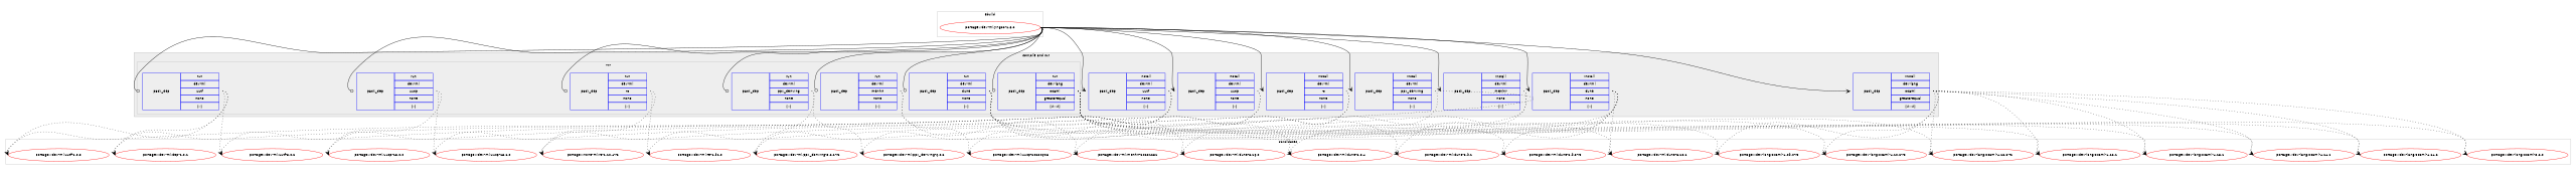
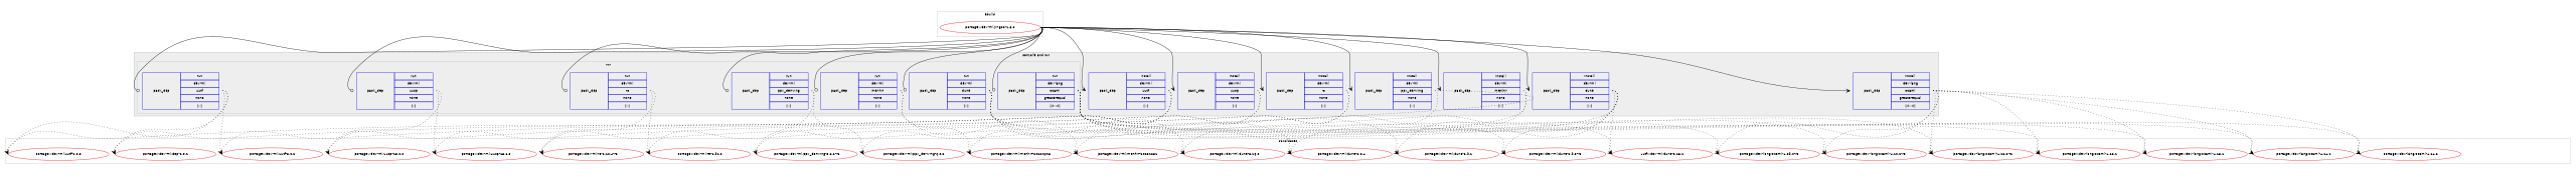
  digraph {
    compound=true
    concentrate=true
    fontname=Helvetica
    fontsize=10
    newrank=true
    rankdir=TB
    ranksep=1.5
    node [color=red fontname=Helvetica fontsize=10]
    edge [arrowhead=vee headport=w style=dotted tailport=e weight=100]
    n1 [label="portage://dev-ml/jingoo-1.5.0" width=4]
    n2 [color=blue label=<<TABLE BORDER="0" CELLBORDER="1" CELLSPACING="0" CELLPADDING="4" WIDTH="220"><TR><TD ROWSPAN="6" CELLPADDING="30">pack_dep</TD></TR><TR><TD WIDTH="110">install</TD></TR><TR><TD>dev-lang</TD></TR><TR><TD>ocaml</TD></TR><TR><TD>greaterequal</TD></TR><TR><TD>[4,,,4]</TD></TR></TABLE>> shape=none]
    n3 [color=blue label=<<TABLE BORDER="0" CELLBORDER="1" CELLSPACING="0" CELLPADDING="4" WIDTH="220"><TR><TD ROWSPAN="6" CELLPADDING="30">pack_dep</TD></TR><TR><TD WIDTH="110">install</TD></TR><TR><TD>dev-ml</TD></TR><TR><TD>dune</TD></TR><TR><TD>none</TD></TR><TR><TD>[,,]</TD></TR></TABLE>> shape=none]
    n4 [color=blue label=<<TABLE BORDER="0" CELLBORDER="1" CELLSPACING="0" CELLPADDING="4" WIDTH="220"><TR><TD ROWSPAN="6" CELLPADDING="30">pack_dep</TD></TR><TR><TD WIDTH="110">install</TD></TR><TR><TD>dev-ml</TD></TR><TR><TD>menhir</TD></TR><TR><TD>none</TD></TR><TR><TD>[,,]</TD></TR></TABLE>> shape=none]
    n5 [color=blue label=<<TABLE BORDER="0" CELLBORDER="1" CELLSPACING="0" CELLPADDING="4" WIDTH="220"><TR><TD ROWSPAN="6" CELLPADDING="30">pack_dep</TD></TR><TR><TD WIDTH="110">install</TD></TR><TR><TD>dev-ml</TD></TR><TR><TD>ppx_deriving</TD></TR><TR><TD>none</TD></TR><TR><TD>[,,]</TD></TR></TABLE>> shape=none]
    n6 [color=blue label=<<TABLE BORDER="0" CELLBORDER="1" CELLSPACING="0" CELLPADDING="4" WIDTH="220"><TR><TD ROWSPAN="6" CELLPADDING="30">pack_dep</TD></TR><TR><TD WIDTH="110">install</TD></TR><TR><TD>dev-ml</TD></TR><TR><TD>re</TD></TR><TR><TD>none</TD></TR><TR><TD>[,,]</TD></TR></TABLE>> shape=none]
    n7 [color=blue label=<<TABLE BORDER="0" CELLBORDER="1" CELLSPACING="0" CELLPADDING="4" WIDTH="220"><TR><TD ROWSPAN="6" CELLPADDING="30">pack_dep</TD></TR><TR><TD WIDTH="110">install</TD></TR><TR><TD>dev-ml</TD></TR><TR><TD>uucp</TD></TR><TR><TD>none</TD></TR><TR><TD>[,,]</TD></TR></TABLE>> shape=none]
    n8 [color=blue label=<<TABLE BORDER="0" CELLBORDER="1" CELLSPACING="0" CELLPADDING="4" WIDTH="220"><TR><TD ROWSPAN="6" CELLPADDING="30">pack_dep</TD></TR><TR><TD WIDTH="110">install</TD></TR><TR><TD>dev-ml</TD></TR><TR><TD>uutf</TD></TR><TR><TD>none</TD></TR><TR><TD>[,,]</TD></TR></TABLE>> shape=none]
    n9 [color=blue label=<<TABLE BORDER="0" CELLBORDER="1" CELLSPACING="0" CELLPADDING="4" WIDTH="220"><TR><TD ROWSPAN="6" CELLPADDING="30">pack_dep</TD></TR><TR><TD WIDTH="110">run</TD></TR><TR><TD>dev-lang</TD></TR><TR><TD>ocaml</TD></TR><TR><TD>greaterequal</TD></TR><TR><TD>[4,,,4]</TD></TR></TABLE>> shape=none]
    n10 [color=blue label=<<TABLE BORDER="0" CELLBORDER="1" CELLSPACING="0" CELLPADDING="4" WIDTH="220"><TR><TD ROWSPAN="6" CELLPADDING="30">pack_dep</TD></TR><TR><TD WIDTH="110">run</TD></TR><TR><TD>dev-ml</TD></TR><TR><TD>dune</TD></TR><TR><TD>none</TD></TR><TR><TD>[,,]</TD></TR></TABLE>> shape=none]
    n11 [color=blue label=<<TABLE BORDER="0" CELLBORDER="1" CELLSPACING="0" CELLPADDING="4" WIDTH="220"><TR><TD ROWSPAN="6" CELLPADDING="30">pack_dep</TD></TR><TR><TD WIDTH="110">run</TD></TR><TR><TD>dev-ml</TD></TR><TR><TD>menhir</TD></TR><TR><TD>none</TD></TR><TR><TD>[,,]</TD></TR></TABLE>> shape=none]
    n12 [color=blue label=<<TABLE BORDER="0" CELLBORDER="1" CELLSPACING="0" CELLPADDING="4" WIDTH="220"><TR><TD ROWSPAN="6" CELLPADDING="30">pack_dep</TD></TR><TR><TD WIDTH="110">run</TD></TR><TR><TD>dev-ml</TD></TR><TR><TD>ppx_deriving</TD></TR><TR><TD>none</TD></TR><TR><TD>[,,]</TD></TR></TABLE>> shape=none]
    n13 [color=blue label=<<TABLE BORDER="0" CELLBORDER="1" CELLSPACING="0" CELLPADDING="4" WIDTH="220"><TR><TD ROWSPAN="6" CELLPADDING="30">pack_dep</TD></TR><TR><TD WIDTH="110">run</TD></TR><TR><TD>dev-ml</TD></TR><TR><TD>re</TD></TR><TR><TD>none</TD></TR><TR><TD>[,,]</TD></TR></TABLE>> shape=none]
    n14 [color=blue label=<<TABLE BORDER="0" CELLBORDER="1" CELLSPACING="0" CELLPADDING="4" WIDTH="220"><TR><TD ROWSPAN="6" CELLPADDING="30">pack_dep</TD></TR><TR><TD WIDTH="110">run</TD></TR><TR><TD>dev-ml</TD></TR><TR><TD>uucp</TD></TR><TR><TD>none</TD></TR><TR><TD>[,,]</TD></TR></TABLE>> shape=none]
    n15 [color=blue label=<<TABLE BORDER="0" CELLBORDER="1" CELLSPACING="0" CELLPADDING="4" WIDTH="220"><TR><TD ROWSPAN="6" CELLPADDING="30">pack_dep</TD></TR><TR><TD WIDTH="110">run</TD></TR><TR><TD>dev-ml</TD></TR><TR><TD>uutf</TD></TR><TR><TD>none</TD></TR><TR><TD>[,,]</TD></TR></TABLE>> shape=none]
-   n16 [label="portage://dev-lang/ocaml-5.2.0" width=4]
    n17 [label="portage://dev-lang/ocaml-4.14.2" width=4]
    n18 [label="portage://dev-lang/ocaml-4.14.1" width=4]
    n19 [label="portage://dev-lang/ocaml-4.13.1" width=4]
    n20 [label="portage://dev-lang/ocaml-4.12.1" width=4]
    n21 [label="portage://dev-lang/ocaml-4.18.2-r2" width=4]
    n22 [label="portage://dev-lang/ocaml-4.10.2-r3" width=4]
    n23 [label="portage://dev-lang/ocaml-4.09.0-r3" width=4]
    n24 [label="portage://dev-ml/dune-3.16.0" width=4]
-   n25 [label="portage://dev-ml/dune-3.13.1" width=4]
+   n25 [label="uutf://dev-ml/dune-3.13.1" width=4]
    n26 [label="portage://dev-ml/dune-2.9.3-r3" width=4]
    n27 [label="portage://dev-ml/dune-2.9.1" width=4]
    n28 [label="portage://dev-ml/dune-2.8.4" width=4]
    n29 [label="portage://dev-ml/menhir-20231231" width=4]
-   n30 [label="portage://dev-ml/uucp-20230608" width=4]
+   n30 [label="portage://dev-ml/menhir-20230608" width=4]
    n31 [label="portage://dev-ml/ppx_deriving-6.0.2" width=4]
    n32 [label="portage://dev-ml/ppx_deriving-5.2.1-r2" width=4]
    n33 [label="portage://dev-ml/re-1.91.0" width=4]
-   n34 [label="portage://none-ml/re-1.10.4-r2" width=4]
+   n34 [label="portage://dev-ml/re-1.10.4-r2" width=4]
    n35 [label="portage://dev-ml/uucp-15.1.0" width=4]
    n36 [label="portage://dev-ml/uucp-15.0.0" width=4]
    n37 [label="portage://dev-ml/uutf-1.0.3" width=4]
    n38 [label="portage://dev-ml/uutf-5.0.2" width=4]
    n39 [label="portage://dev-ml/dep-1.0.1" width=4]
    subgraph cluster_1 {
      color=gray
      label=<<i>ebuild</i>>
      n1
    }
    subgraph cluster_2 {
      color=gray
      label=<<i>dependencies</i>>
      subgraph cluster_3 {
        color=gray
        fillcolor="#eeeeee"
        label=<<i>compile</i>>
        style=filled
        subgraph sub_4 {
          color=gray
          fillcolor="#eeeeee"
          label=<<i>compile</i>>
          style=filled
          n2
        }
        subgraph sub_5 {
          color=gray
          fillcolor="#eeeeee"
          label=<<i>compile</i>>
          style=filled
          n3
        }
        subgraph sub_6 {
          color=gray
          fillcolor="#eeeeee"
          label=<<i>compile</i>>
          style=filled
          n4
        }
        subgraph sub_7 {
          color=gray
          fillcolor="#eeeeee"
          label=<<i>compile</i>>
          style=filled
          n5
        }
        subgraph sub_8 {
          color=gray
          fillcolor="#eeeeee"
          label=<<i>compile</i>>
          style=filled
          n6
        }
        subgraph sub_9 {
          color=gray
          fillcolor="#eeeeee"
          label=<<i>compile</i>>
          style=filled
          n7
        }
        subgraph sub_10 {
          color=gray
          fillcolor="#eeeeee"
          label=<<i>compile</i>>
          style=filled
          n8
        }
      }
      subgraph cluster_11 {
        color=gray
        fillcolor="#eeeeee"
        label=<<i>compile and run</i>>
        style=filled
      }
      subgraph cluster_12 {
        color=gray
        fillcolor="#eeeeee"
        label=<<i>run</i>>
        style=filled
        subgraph sub_13 {
          color=gray
          fillcolor="#eeeeee"
          label=<<i>run</i>>
          style=filled
          n9
        }
        subgraph sub_14 {
          color=gray
          fillcolor="#eeeeee"
          label=<<i>run</i>>
          style=filled
          n10
        }
        subgraph sub_15 {
          color=gray
          fillcolor="#eeeeee"
          label=<<i>run</i>>
          style=filled
          n11
        }
        subgraph sub_16 {
          color=gray
          fillcolor="#eeeeee"
          label=<<i>run</i>>
          style=filled
          n12
        }
        subgraph sub_17 {
          color=gray
          fillcolor="#eeeeee"
          label=<<i>run</i>>
          style=filled
          n13
        }
        subgraph sub_18 {
          color=gray
          fillcolor="#eeeeee"
          label=<<i>run</i>>
          style=filled
          n14
        }
        subgraph sub_19 {
          color=gray
          fillcolor="#eeeeee"
          label=<<i>run</i>>
          style=filled
          n15
        }
      }
    }
    subgraph cluster_20 {
      color=gray
      label=<<i>candidates</i>>
      rank=same
      subgraph sub_21 {
        color=black
        label=<<i>candidates</i>>
        nodesep=1
        rank=same
-       n16
        n17
        n18
        n19
        n20
        n21
        n22
        n23
      }
      subgraph sub_22 {
        color=black
        label=<<i>candidates</i>>
        nodesep=1
        rank=same
-       n16
        n17
        n18
        n19
        n20
        n21
        n22
        n23
      }
      subgraph sub_23 {
        color=black
        label=<<i>candidates</i>>
        nodesep=1
        rank=same
        n24
        n25
        n26
        n27
        n28
      }
      subgraph sub_24 {
        color=black
        label=<<i>candidates</i>>
        nodesep=1
        rank=same
        n29
        n30
      }
      subgraph sub_25 {
        color=black
        label=<<i>candidates</i>>
        nodesep=1
        rank=same
        n31
        n32
      }
      subgraph sub_26 {
        color=black
        label=<<i>candidates</i>>
        nodesep=1
        rank=same
        n33
        n34
      }
      subgraph sub_27 {
        color=black
        label=<<i>candidates</i>>
        nodesep=1
        rank=same
        n35
        n36
      }
      subgraph sub_28 {
        color=black
        label=<<i>candidates</i>>
        nodesep=1
        rank=same
        n37
        n38
        n39
      }
      subgraph sub_29 {
        color=black
        label=<<i>candidates</i>>
        nodesep=1
        rank=same
        n24
        n25
        n26
        n27
        n28
      }
      subgraph sub_30 {
        color=black
        label=<<i>candidates</i>>
        nodesep=1
        rank=same
        n29
        n30
      }
      subgraph sub_31 {
        color=black
        label=<<i>candidates</i>>
        nodesep=1
        rank=same
        n31
        n32
      }
      subgraph sub_32 {
        color=black
        label=<<i>candidates</i>>
        nodesep=1
        rank=same
        n33
        n34
      }
      subgraph sub_33 {
        color=black
        label=<<i>candidates</i>>
        nodesep=1
        rank=same
        n35
        n36
      }
      subgraph sub_34 {
        color=black
        label=<<i>candidates</i>>
        nodesep=1
        rank=same
        n37
        n38
        n39
      }
    }
    n1 -> n2 [style=solid weight=20]
    n1 -> n3 [style=solid weight=20]
    n1 -> n4 [style=solid weight=20]
    n1 -> n5 [style=solid weight=20]
    n1 -> n6 [style=solid weight=20]
    n1 -> n7 [style=solid weight=20]
    n1 -> n8 [style=solid weight=20]
    n1 -> n9 [arrowhead=odot style=solid weight=20]
    n1 -> n10 [arrowhead=odot style=solid weight=20]
    n1 -> n11 [arrowhead=odot style=solid weight=20]
    n1 -> n12 [arrowhead=odot style=solid weight=20]
    n1 -> n13 [arrowhead=odot style=solid weight=20]
    n1 -> n14 [arrowhead=odot style=solid weight=20]
    n1 -> n15 [arrowhead=odot style=solid weight=20]
-   n2 -> n16
    n2 -> n17
    n2 -> n18
    n2 -> n19
    n2 -> n20
    n2 -> n21
    n2 -> n22
    n2 -> n23
    n3 -> n24
    n3 -> n25
    n3 -> n26
    n3 -> n27
    n3 -> n28
    n4 -> n29
    n4 -> n30
    n5 -> n31
    n5 -> n32
    n6 -> n33
    n6 -> n34
    n7 -> n35
    n7 -> n36
    n8 -> n37
    n8 -> n38
    n8 -> n39
-   n9 -> n16
    n9 -> n17
    n9 -> n18
    n9 -> n19
    n9 -> n20
    n9 -> n21
    n9 -> n22
    n9 -> n23
    n10 -> n24
    n10 -> n25
    n10 -> n26
    n10 -> n27
    n10 -> n28
    n11 -> n29
    n11 -> n30
    n12 -> n31
    n12 -> n32
    n13 -> n33
    n13 -> n34
    n14 -> n35
    n14 -> n36
    n15 -> n37
    n15 -> n38
    n15 -> n39
  }
